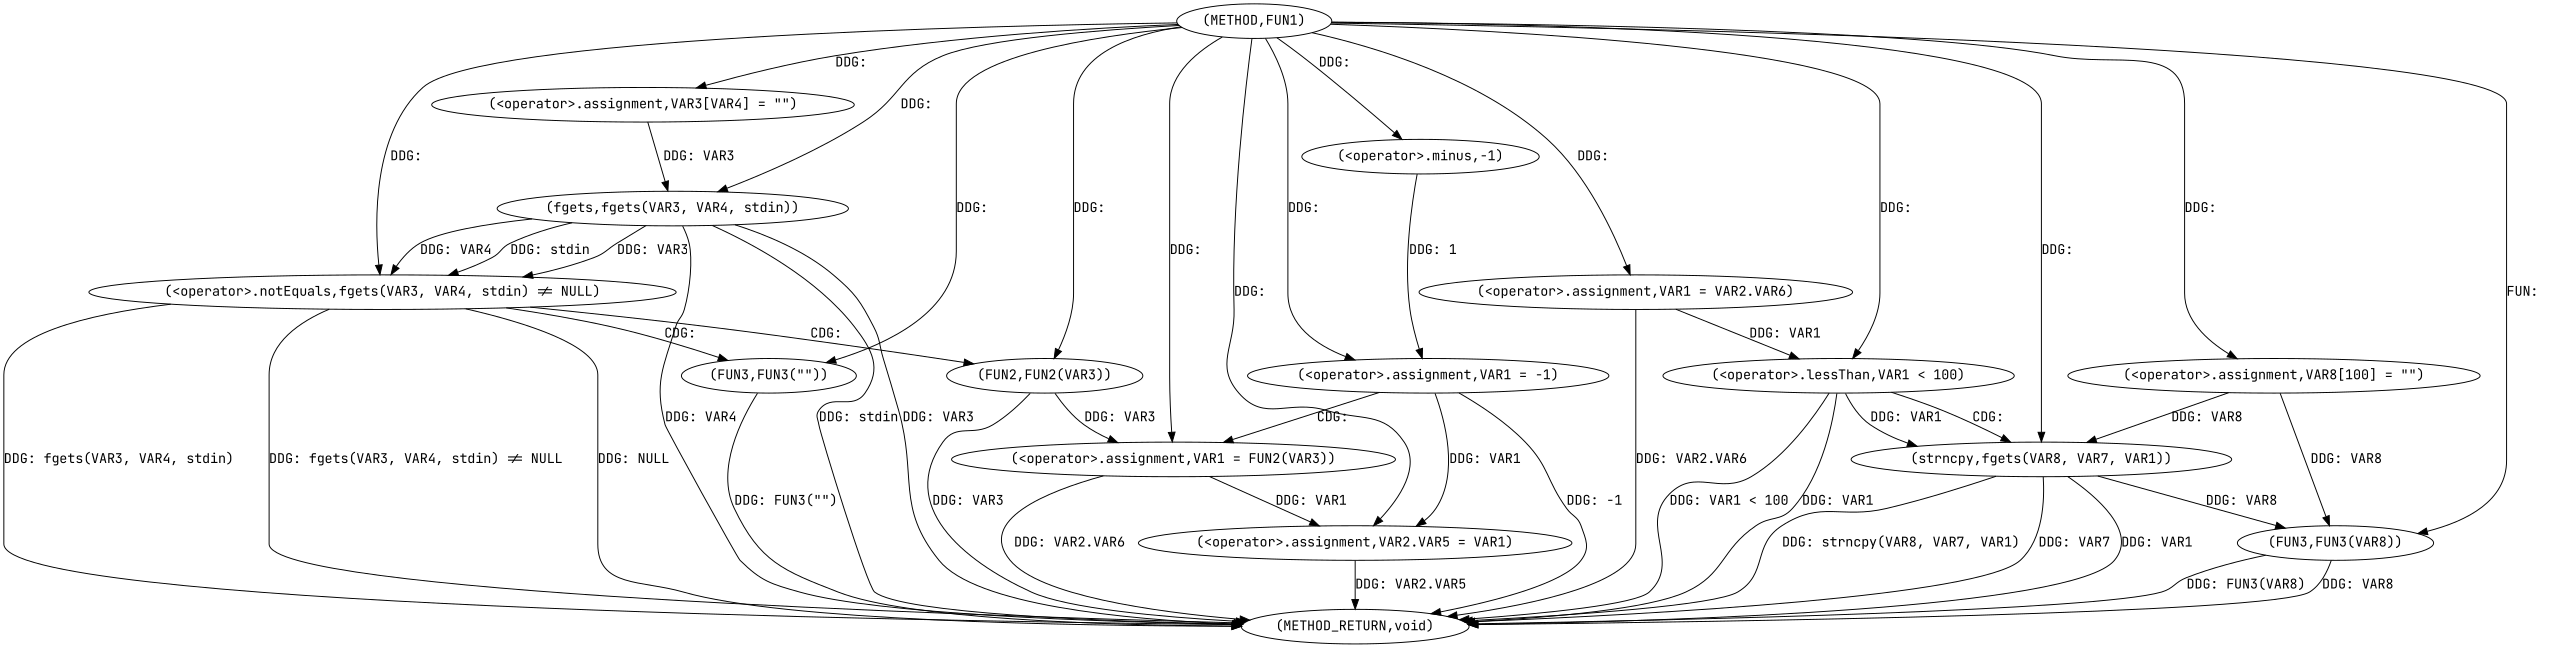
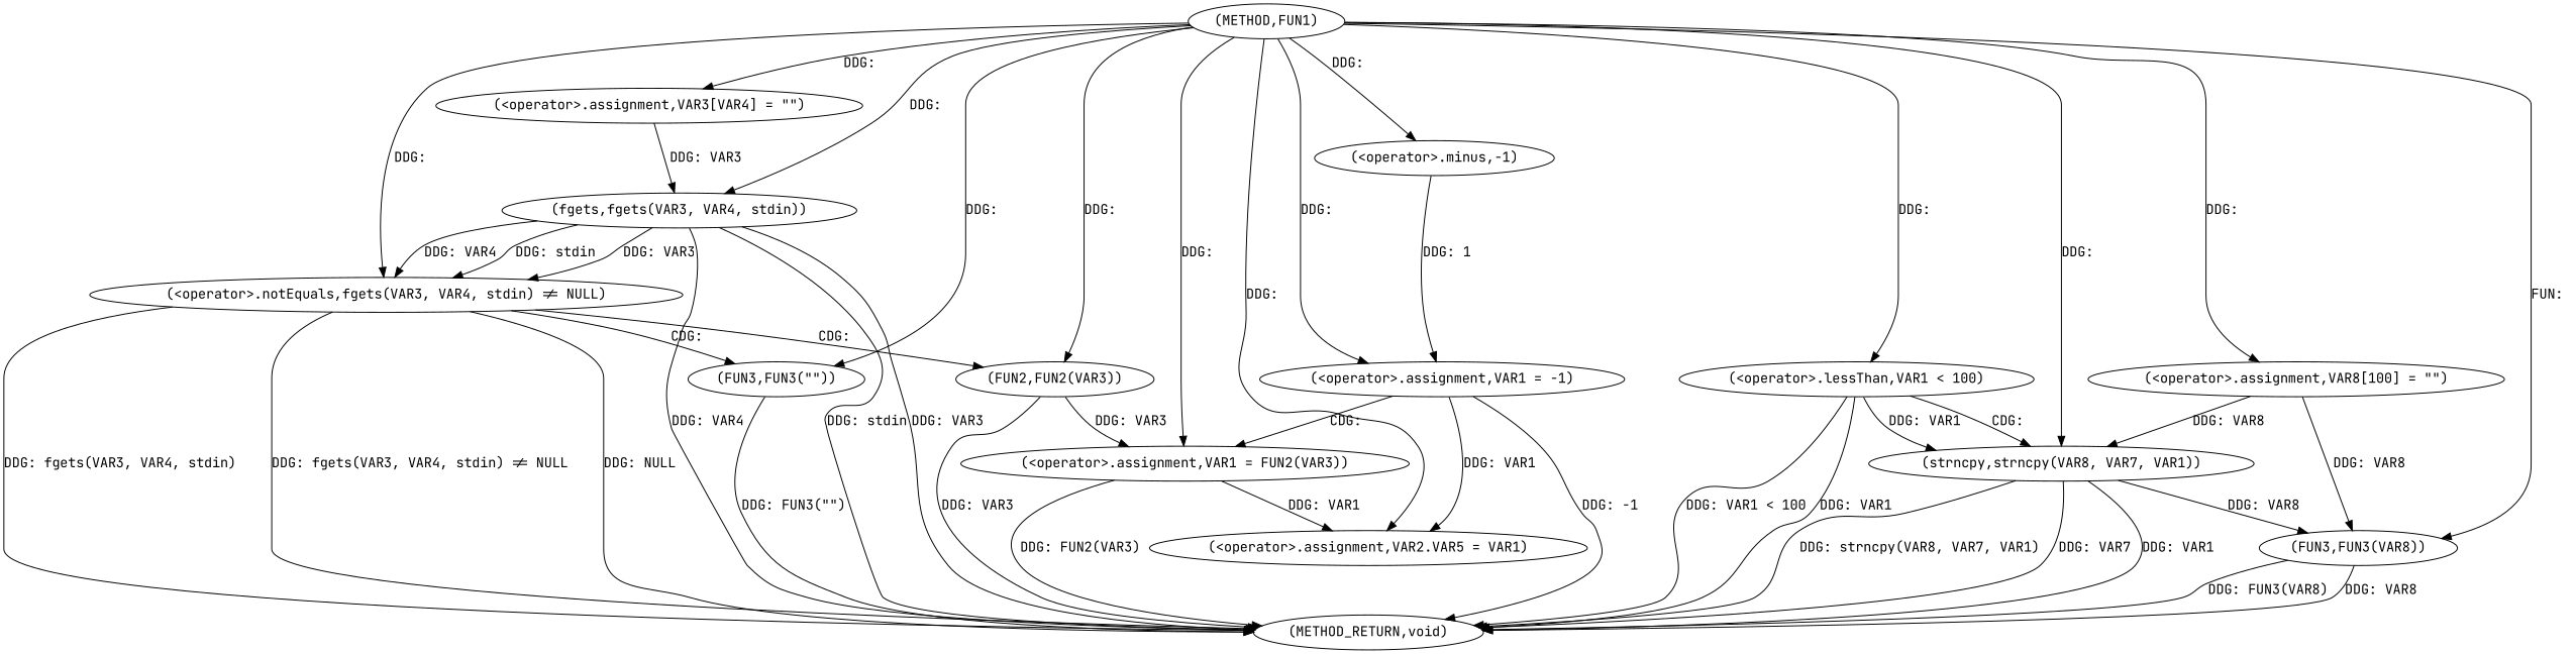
  digraph {
    fontname="JetBrains Mono"
    node [fontname="JetBrains Mono"]
    edge [fontname="JetBrains Mono"]
    n1 [label="(METHOD,FUN1)"]
    n2 [label="(<operator>.assignment,VAR1 = -1)"]
    n3 [label="(<operator>.minus,-1)"]
    n4 [label="(<operator>.assignment,VAR3[VAR4] = \"\")"]
    n5 [label="(<operator>.notEquals,fgets(VAR3, VAR4, stdin) != NULL)"]
    n6 [label="(fgets,fgets(VAR3, VAR4, stdin))"]
    n7 [label="(<operator>.assignment,VAR1 = FUN2(VAR3))"]
    n8 [label="(FUN2,FUN2(VAR3))"]
    n9 [label="(FUN3,FUN3(\"\"))"]
    n10 [label="(<operator>.assignment,VAR2.VAR5 = VAR1)"]
-   n11 [label="(<operator>.assignment,VAR1 = VAR2.VAR6)"]
    n12 [label="(<operator>.assignment,VAR8[100] = \"\")"]
    n13 [label="(<operator>.lessThan,VAR1 < 100)"]
-   n14 [label="(strncpy,fgets(VAR8, VAR7, VAR1))"]
+   n14 [label="(strncpy,strncpy(VAR8, VAR7, VAR1))"]
    n15 [label="(FUN3,FUN3(VAR8))"]
    n16 [label="(METHOD_RETURN,void)"]
    n1 -> n2 [label="DDG: "]
    n1 -> n3 [label="DDG: "]
    n1 -> n4 [label="DDG: "]
    n1 -> n5 [label="DDG: "]
    n1 -> n6 [label="DDG: "]
    n1 -> n7 [label="DDG: "]
    n1 -> n8 [label="DDG: "]
    n1 -> n9 [label="DDG: "]
    n1 -> n10 [label="DDG: "]
-   n1 -> n11 [label="DDG: "]
    n1 -> n12 [label="DDG: "]
    n1 -> n13 [label="DDG: "]
    n1 -> n14 [label="DDG: "]
    n1 -> n15 [label="FUN: "]
    n2 -> n7 [label="CDG: "]
    n2 -> n10 [label="DDG: VAR1"]
    n2 -> n16 [label="DDG: -1"]
    n3 -> n2 [label="DDG: 1"]
    n4 -> n6 [label="DDG: VAR3"]
    n5 -> n8 [label="CDG: "]
    n5 -> n9 [label="CDG: "]
    n5 -> n16 [label="DDG: fgets(VAR3, VAR4, stdin) != NULL"]
    n5 -> n16 [label="DDG: NULL"]
    n5 -> n16 [label="DDG: fgets(VAR3, VAR4, stdin)"]
    n6 -> n5 [label="DDG: VAR3"]
    n6 -> n5 [label="DDG: VAR4"]
    n6 -> n5 [label="DDG: stdin"]
    n6 -> n16 [label="DDG: VAR4"]
    n6 -> n16 [label="DDG: stdin"]
    n6 -> n16 [label="DDG: VAR3"]
    n7 -> n10 [label="DDG: VAR1"]
-   n7 -> n16 [label="DDG: VAR2.VAR6"]
+   n7 -> n16 [label="DDG: FUN2(VAR3)"]
    n8 -> n7 [label="DDG: VAR3"]
    n8 -> n16 [label="DDG: VAR3"]
    n9 -> n16 [label="DDG: FUN3(\"\")"]
-   n10 -> n16 [label="DDG: VAR2.VAR5"]
-   n11 -> n13 [label="DDG: VAR1"]
-   n11 -> n16 [label="DDG: VAR2.VAR6"]
    n12 -> n14 [label="DDG: VAR8"]
    n12 -> n15 [label="DDG: VAR8"]
    n13 -> n14 [label="DDG: VAR1"]
    n13 -> n14 [label="CDG: "]
    n13 -> n16 [label="DDG: VAR1"]
    n13 -> n16 [label="DDG: VAR1 < 100"]
    n14 -> n15 [label="DDG: VAR8"]
    n14 -> n16 [label="DDG: strncpy(VAR8, VAR7, VAR1)"]
    n14 -> n16 [label="DDG: VAR7"]
    n14 -> n16 [label="DDG: VAR1"]
    n15 -> n16 [label="DDG: VAR8"]
    n15 -> n16 [label="DDG: FUN3(VAR8)"]
  }
